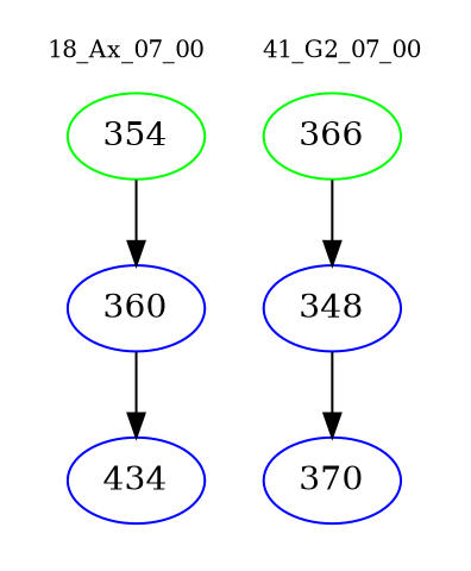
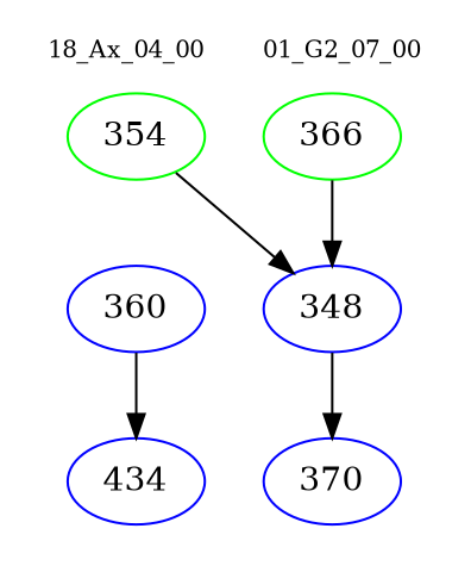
  digraph {
    node [color=blue]
    edge [color=black]
    n1 [color=green label=354]
    n2 [label=360]
    n3 [label=434]
    n4 [color=green label=366]
    n5 [label=348]
    n6 [label=370]
    subgraph cluster_1 {
      color=white
      fontsize=10
-     label="18_Ax_07_00"
+     label="18_Ax_04_00"
      n1
      n2
      n3
    }
    subgraph cluster_2 {
      color=white
      fontsize=10
-     label="41_G2_07_00"
+     label="01_G2_07_00"
      n4
      n5
      n6
    }
-   n1 -> n2
+   n1 -> n5
    n2 -> n3
    n4 -> n5
    n5 -> n6
  }
